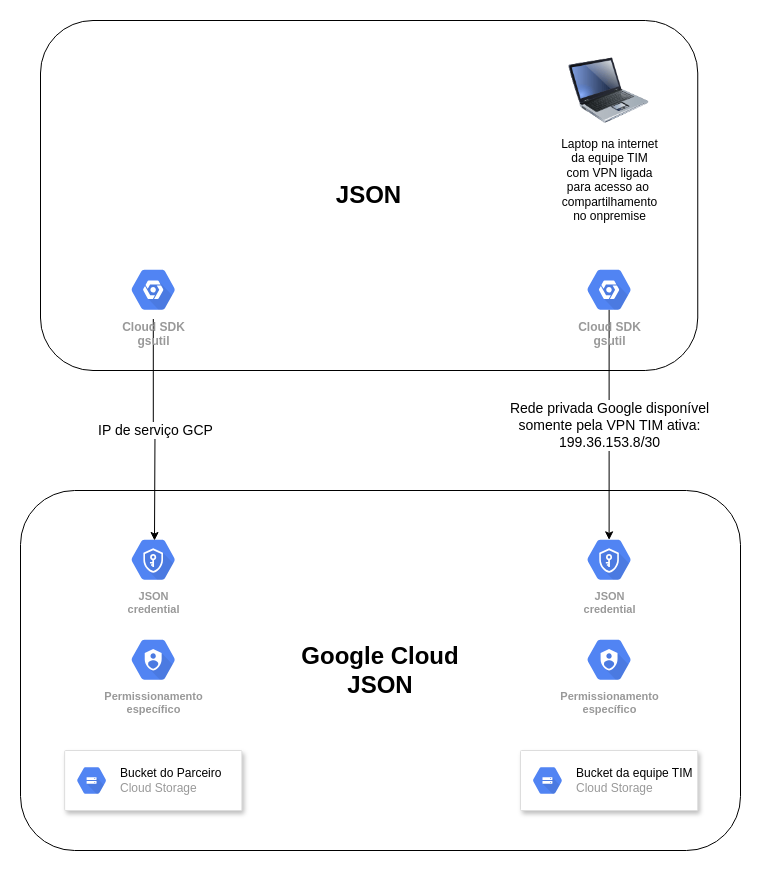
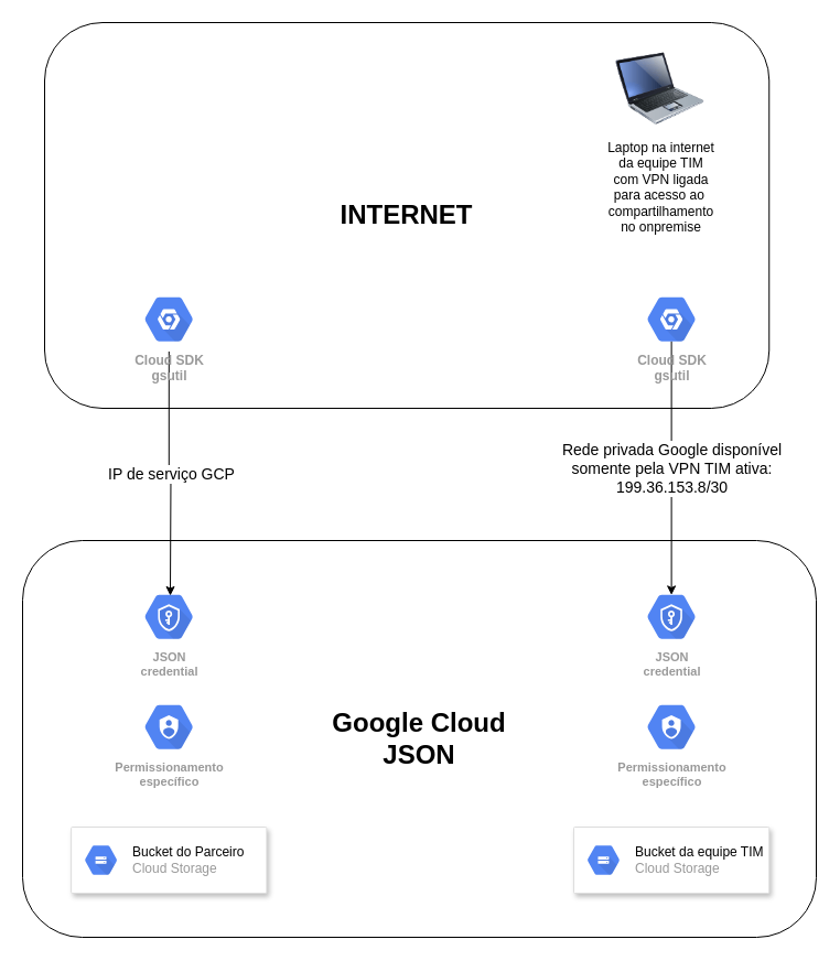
  <mxCell id="0" />
  <mxCell id="1" parent="0" />
- <mxCell id="2" value="&lt;b&gt;JSON&lt;/b&gt;" style="rounded=1;whiteSpace=wrap;html=1;fontSize=24;" vertex="1" parent="1"><mxGeometry x="40" y="20" width="657.25" height="350" as="geometry" /></mxCell>
+ <mxCell id="2" value="&lt;b&gt;INTERNET&lt;/b&gt;" style="rounded=1;whiteSpace=wrap;html=1;fontSize=24;" vertex="1" parent="1"><mxGeometry x="40" y="20" width="657.25" height="350" as="geometry" /></mxCell>
  <mxCell id="3" value="&lt;b style=&quot;font-size: 24px&quot;&gt;Google Cloud&lt;br&gt;JSON&lt;/b&gt;" style="rounded=1;whiteSpace=wrap;html=1;" vertex="1" parent="1"><mxGeometry x="20" y="490" width="720" height="360" as="geometry" /></mxCell>
  <mxCell id="4" value="" style="strokeColor=#dddddd;shadow=1;strokeWidth=1;rounded=1;absoluteArcSize=1;arcSize=2;" vertex="1" parent="1"><mxGeometry x="64.13" y="750" width="177.25" height="60" as="geometry" /></mxCell>
  <mxCell id="5" value="&lt;font color=&quot;#000000&quot;&gt;Bucket do Parceiro&lt;/font&gt;&lt;br&gt;Cloud Storage" style="sketch=0;dashed=0;connectable=0;html=1;fillColor=#5184F3;strokeColor=none;shape=mxgraph.gcp2.hexIcon;prIcon=cloud_storage;part=1;labelPosition=right;verticalLabelPosition=middle;align=left;verticalAlign=middle;spacingLeft=5;fontColor=#999999;fontSize=12;" vertex="1" parent="4"><mxGeometry y="0.5" width="44" height="39" relative="1" as="geometry"><mxPoint x="5" y="-19.5" as="offset" /></mxGeometry></mxCell>
  <mxCell id="6" value="Permissionamento&lt;br&gt;específico" style="sketch=0;html=1;fillColor=#5184F3;strokeColor=none;verticalAlign=top;labelPosition=center;verticalLabelPosition=bottom;align=center;spacingTop=-6;fontSize=11;fontStyle=1;fontColor=#999999;shape=mxgraph.gcp2.hexIcon;prIcon=cloud_iam" vertex="1" parent="1"><mxGeometry x="119.75" y="630" width="66" height="58.5" as="geometry" /></mxCell>
  <mxCell id="7" value="JSON&lt;br&gt;credential" style="sketch=0;html=1;fillColor=#5184F3;strokeColor=none;verticalAlign=top;labelPosition=center;verticalLabelPosition=bottom;align=center;spacingTop=-6;fontSize=11;fontStyle=1;fontColor=#999999;shape=mxgraph.gcp2.hexIcon;prIcon=key_management_service" vertex="1" parent="1"><mxGeometry x="119.75" y="530" width="66" height="58.5" as="geometry" /></mxCell>
  <mxCell id="8" value="" style="strokeColor=#dddddd;shadow=1;strokeWidth=1;rounded=1;absoluteArcSize=1;arcSize=2;" vertex="1" parent="1"><mxGeometry x="520" y="750" width="177.25" height="60" as="geometry" /></mxCell>
  <mxCell id="9" value="&lt;font color=&quot;#000000&quot;&gt;Bucket da equipe TIM&lt;/font&gt;&lt;br&gt;Cloud Storage" style="sketch=0;dashed=0;connectable=0;html=1;fillColor=#5184F3;strokeColor=none;shape=mxgraph.gcp2.hexIcon;prIcon=cloud_storage;part=1;labelPosition=right;verticalLabelPosition=middle;align=left;verticalAlign=middle;spacingLeft=5;fontColor=#999999;fontSize=12;" vertex="1" parent="8"><mxGeometry y="0.5" width="44" height="39" relative="1" as="geometry"><mxPoint x="5" y="-19.5" as="offset" /></mxGeometry></mxCell>
  <mxCell id="10" value="Permissionamento&lt;br&gt;específico" style="sketch=0;html=1;fillColor=#5184F3;strokeColor=none;verticalAlign=top;labelPosition=center;verticalLabelPosition=bottom;align=center;spacingTop=-6;fontSize=11;fontStyle=1;fontColor=#999999;shape=mxgraph.gcp2.hexIcon;prIcon=cloud_iam" vertex="1" parent="1"><mxGeometry x="575.62" y="630" width="66" height="58.5" as="geometry" /></mxCell>
  <mxCell id="11" value="JSON&lt;br&gt;credential" style="sketch=0;html=1;fillColor=#5184F3;strokeColor=none;verticalAlign=top;labelPosition=center;verticalLabelPosition=bottom;align=center;spacingTop=-6;fontSize=11;fontStyle=1;fontColor=#999999;shape=mxgraph.gcp2.hexIcon;prIcon=key_management_service" vertex="1" parent="1"><mxGeometry x="575.62" y="530" width="66" height="58.5" as="geometry" /></mxCell>
- <mxCell id="12" value="Laptop na internet&lt;br&gt;da equipe TIM&lt;br&gt;com VPN ligada&lt;br&gt;para acesso ao&amp;nbsp;&lt;br&gt;compartilhamento&lt;br&gt;no onpremise" style="image;html=1;image=img/lib/clip_art/computers/Laptop_128x128.png" vertex="1" parent="1"><mxGeometry x="568.62" y="50" width="80" height="80" as="geometry" /></mxCell>
+ <mxCell id="12" value="Laptop na internet&lt;br&gt;da equipe TIM&lt;br&gt;com VPN ligada&lt;br&gt;para acesso ao&amp;nbsp;&lt;br&gt;compartilhamento&lt;br&gt;no onpremise" style="image;html=1;image=img/lib/clip_art/computers/Laptop_128x128.png" vertex="1" parent="1"><mxGeometry x="558.62" y="40" width="80" height="80" as="geometry" /></mxCell>
  <mxCell id="13" value="" style="endArrow=classic;html=1;rounded=0;fontSize=14;fontColor=#000000;edgeStyle=orthogonalEdgeStyle;" edge="1" parent="1" source="17"><mxGeometry relative="1" as="geometry"><mxPoint x="200" y="480" as="sourcePoint" /><mxPoint x="154" y="540" as="targetPoint" /></mxGeometry></mxCell>
  <mxCell id="14" value="IP de serviço GCP" style="edgeLabel;resizable=0;html=1;align=center;verticalAlign=middle;fontSize=14;fontColor=#000000;" connectable="0" vertex="1" parent="13"><mxGeometry relative="1" as="geometry" /></mxCell>
  <mxCell id="15" value="" style="endArrow=classic;html=1;rounded=0;fontSize=14;fontColor=#000000;edgeStyle=orthogonalEdgeStyle;exitX=0.5;exitY=0.84;exitDx=0;exitDy=0;exitPerimeter=0;entryX=0.5;entryY=0.16;entryDx=0;entryDy=0;entryPerimeter=0;" edge="1" parent="1" source="18" target="11"><mxGeometry relative="1" as="geometry"><mxPoint x="290" y="600" as="sourcePoint" /><mxPoint x="390" y="600" as="targetPoint" /></mxGeometry></mxCell>
  <mxCell id="16" value="Rede privada Google disponível&lt;br&gt;somente pela VPN TIM ativa:&lt;br&gt;199.36.153.8/30" style="edgeLabel;resizable=0;html=1;align=center;verticalAlign=middle;fontSize=14;fontColor=#000000;" connectable="0" vertex="1" parent="15"><mxGeometry relative="1" as="geometry" /></mxCell>
  <mxCell id="17" value="&lt;font style=&quot;font-size: 12px&quot;&gt;Cloud SDK&lt;br&gt;gsutil&lt;/font&gt;" style="sketch=0;html=1;fillColor=#5184F3;strokeColor=none;verticalAlign=top;labelPosition=center;verticalLabelPosition=bottom;align=center;spacingTop=-6;fontSize=11;fontStyle=1;fontColor=#999999;shape=mxgraph.gcp2.hexIcon;prIcon=placeholder" vertex="1" parent="1"><mxGeometry x="119.76" y="260" width="66" height="58.5" as="geometry" /></mxCell>
  <mxCell id="18" value="&lt;font style=&quot;font-size: 12px&quot;&gt;Cloud SDK&lt;br&gt;gsutil&lt;/font&gt;" style="sketch=0;html=1;fillColor=#5184F3;strokeColor=none;verticalAlign=top;labelPosition=center;verticalLabelPosition=bottom;align=center;spacingTop=-6;fontSize=11;fontStyle=1;fontColor=#999999;shape=mxgraph.gcp2.hexIcon;prIcon=placeholder" vertex="1" parent="1"><mxGeometry x="575.62" y="260" width="66" height="58.5" as="geometry" /></mxCell>
